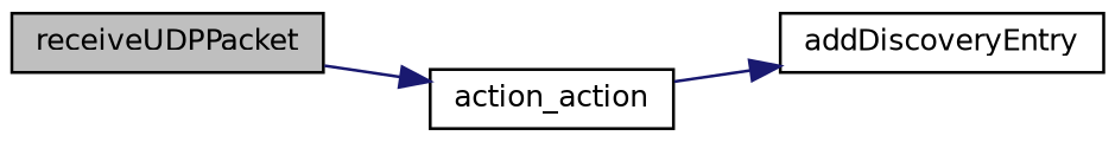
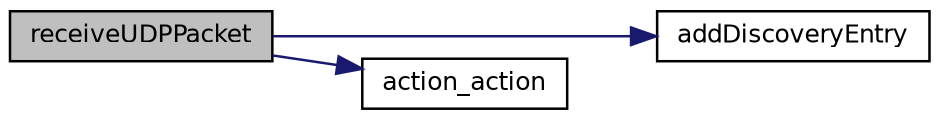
  digraph {
    rankdir=LR
    node [color=black fillcolor=white fontname=Helvetica fontsize=10 shape=record style=filled]
    edge [color=midnightblue fontname=Helvetica fontsize=10 labelfontname=Helvetica labelfontsize=10 style=solid]
    n1 [fillcolor=grey75 fontcolor=black height=0.2 label=receiveUDPPacket width=0.4]
    n2 [height=0.2 label=addDiscoveryEntry width=0.4]
    n3 [height=0.2 label=action_action width=0.4]
-   n3 -> n2
+   n1 -> n2
    n1 -> n3
  }
